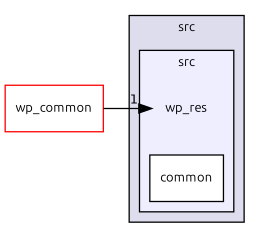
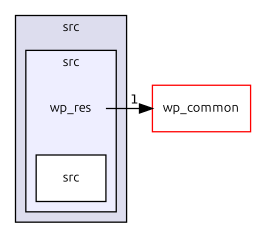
  digraph {
    compound=true
    rankdir=LR
    fontname=Ubuntu
    node [fontname=Ubuntu fontsize=10 shape=box]
    n1 [label=wp_res shape=plaintext]
-   n2 [color=black fillcolor=white label=common style=filled]
+   n2 [color=black fillcolor=white label=src style=filled]
    n3 [color=red label=wp_common]
    subgraph cluster_1 {
      bgcolor="#ddddee"
      fontsize=10
      label=src
      pencolor=black
      subgraph cluster_2 {
        bgcolor="#eeeeff"
        fontsize=10
        pencolor=black
        n1
        n2
      }
    }
-   n3 -> n1 [headlabel=1 labeldistance=1.5 labelfontname=Helvetica labelfontsize=10 fontname=Ubuntu]
+   n1 -> n3 [headlabel=1 labeldistance=1.5 labelfontname=Helvetica labelfontsize=10 fontname=Ubuntu]
  }
